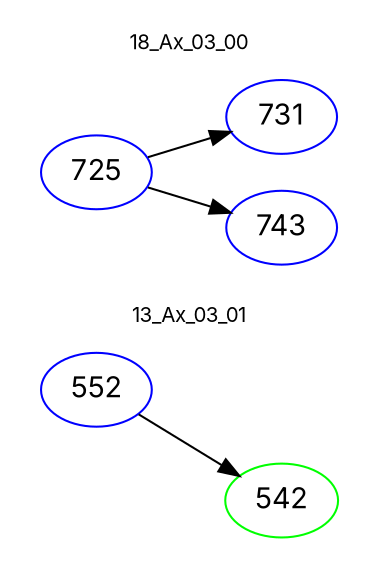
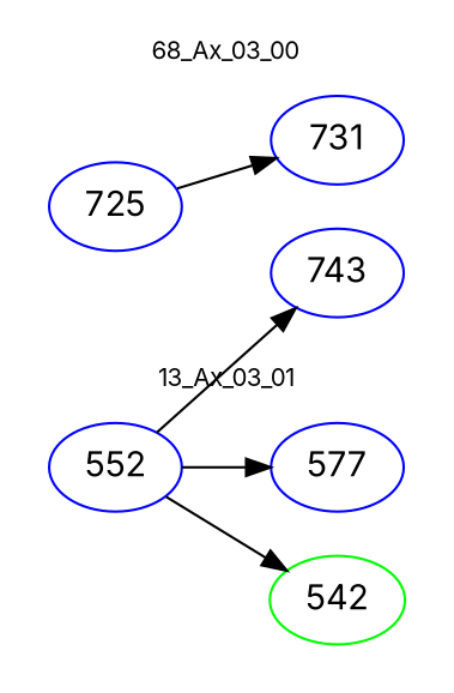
  digraph {
    fontname=Inter
    rankdir=LR
    node [color=blue fontname=Inter]
    edge [color=black fontname=Inter]
    n1 [label=725]
    n2 [label=731]
    n3 [label=743]
    n4 [label=552]
    n5 [color=green label=542]
+   n6 [label=577]
    subgraph cluster_1 {
      color=white
      fontsize=10
-     label="18_Ax_03_00"
+     label="68_Ax_03_00"
      n1
      n2
      n3
    }
    subgraph cluster_2 {
      color=white
      fontsize=10
      label="13_Ax_03_01"
      n4
      n5
+     n6
    }
    n1 -> n2
-   n1 -> n3
+   n4 -> n3
    n4 -> n5
+   n4 -> n6
  }
